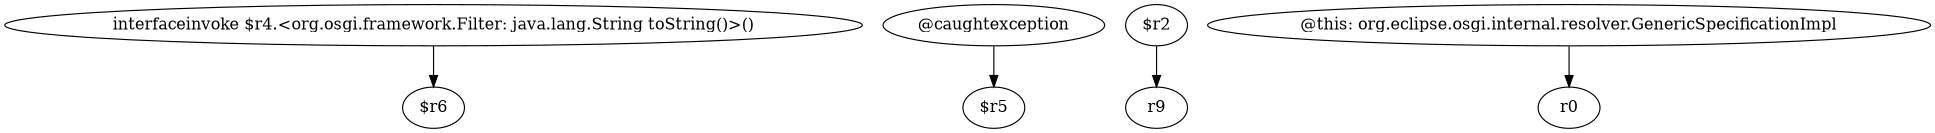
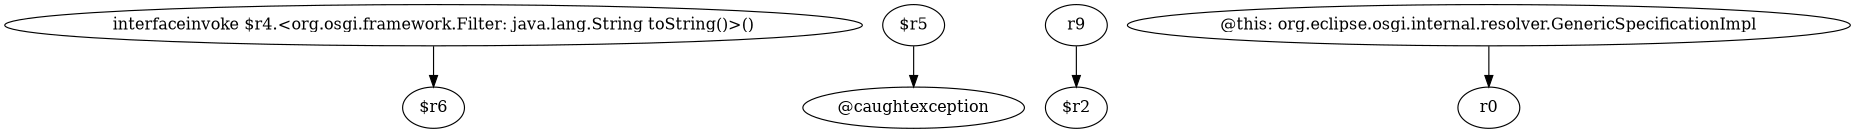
  digraph {
    n1 [label="interfaceinvoke $r4.<org.osgi.framework.Filter: java.lang.String toString()>()"]
    n2 [label="$r6"]
    n3 [label="@caughtexception"]
    n4 [label="$r5"]
    n5 [label="$r2"]
    n6 [label=r9]
    n7 [label="@this: org.eclipse.osgi.internal.resolver.GenericSpecificationImpl"]
    n8 [label=r0]
    n1 -> n2
-   n3 -> n4
-   n5 -> n6
+   n4 -> n3
+   n6 -> n5
    n7 -> n8
  }
